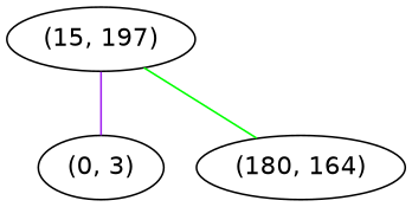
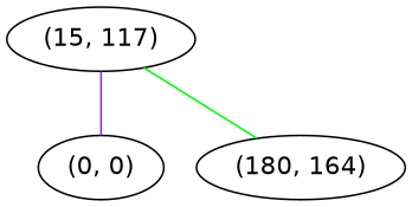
  graph {
    fontname="DejaVu Sans"
    node [fontname="DejaVu Sans"]
    edge [fontname="DejaVu Sans"]
-   "(15, 117)" [label="(15, 197)"]
-   "(0, 0)" [label="(0, 3)"]
+   "(15, 117)"
+   "(0, 0)"
    n3 [label="(180, 164)"]
    "(15, 117)" -- "(0, 0)" [color=purple weight=4]
    "(15, 117)" -- n3 [color=green weight=2]
  }
